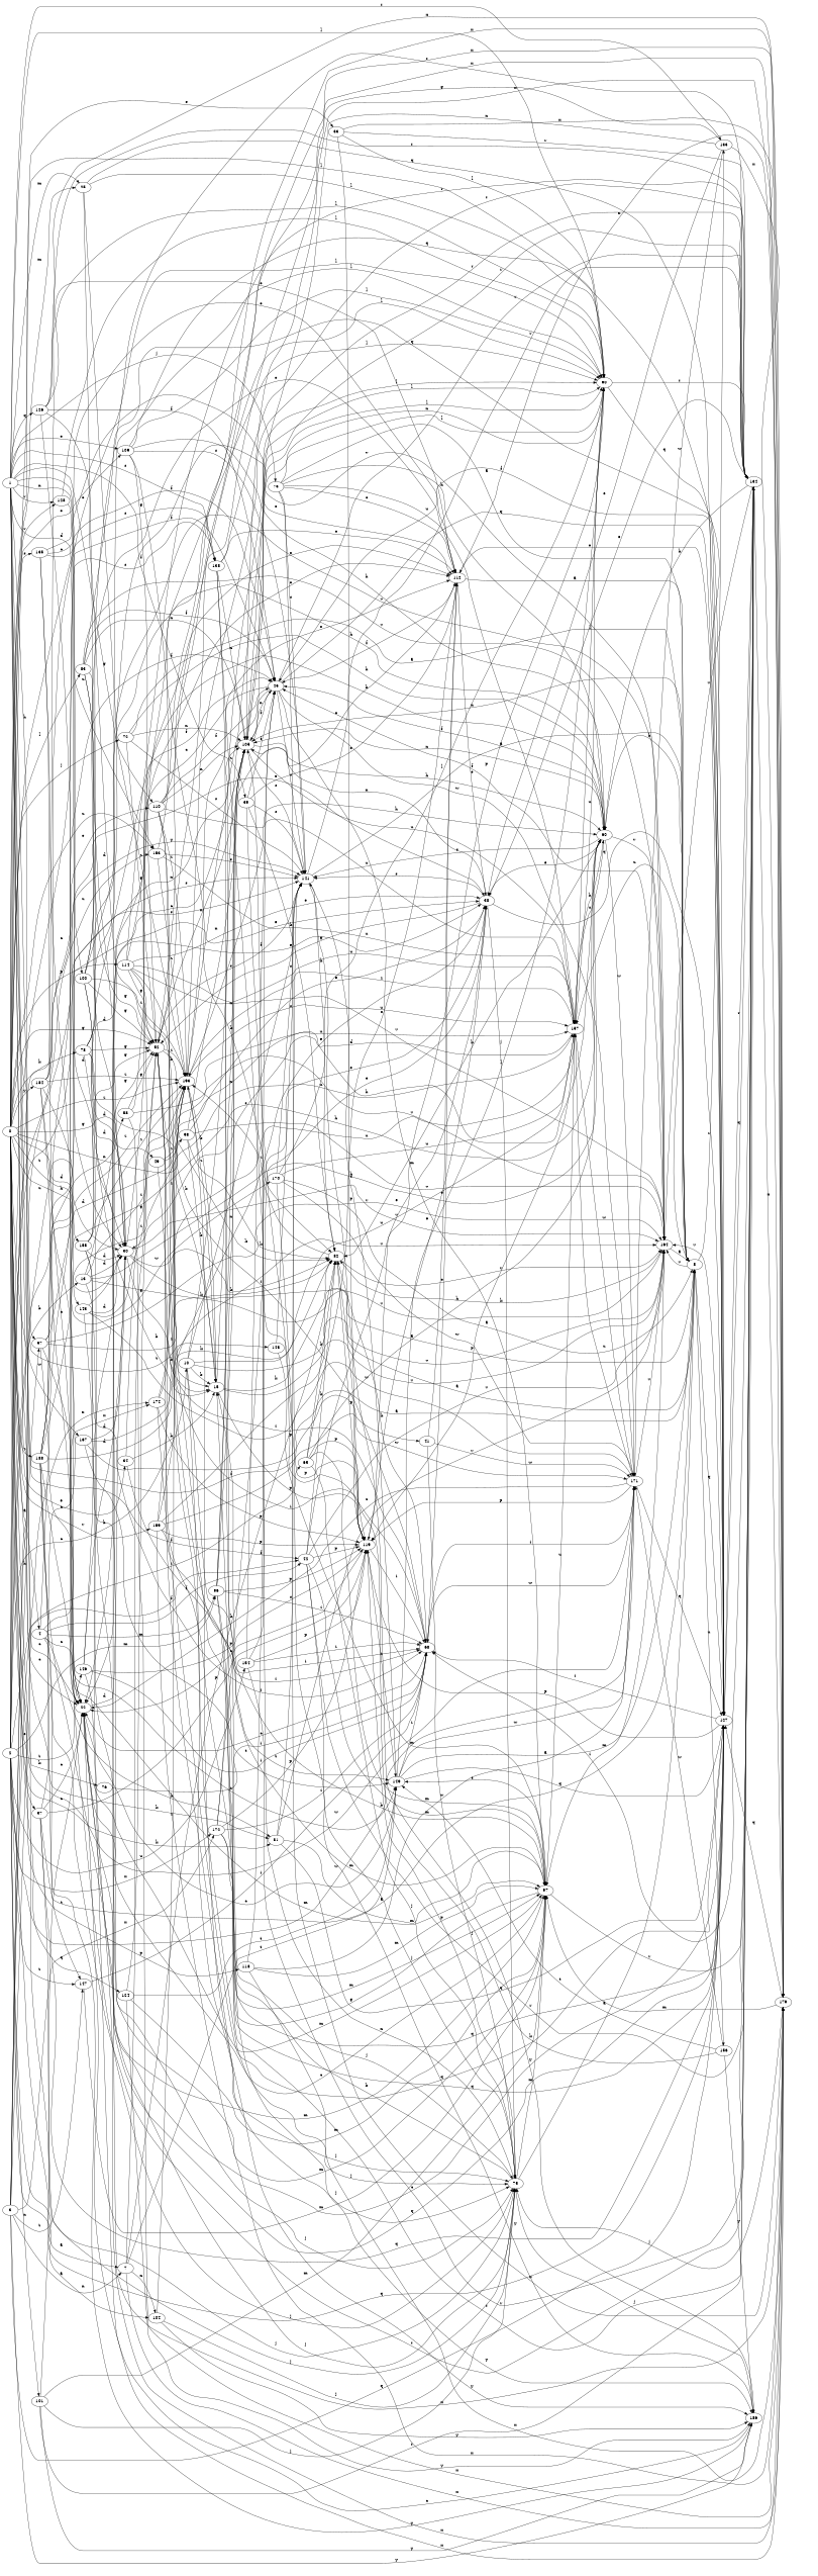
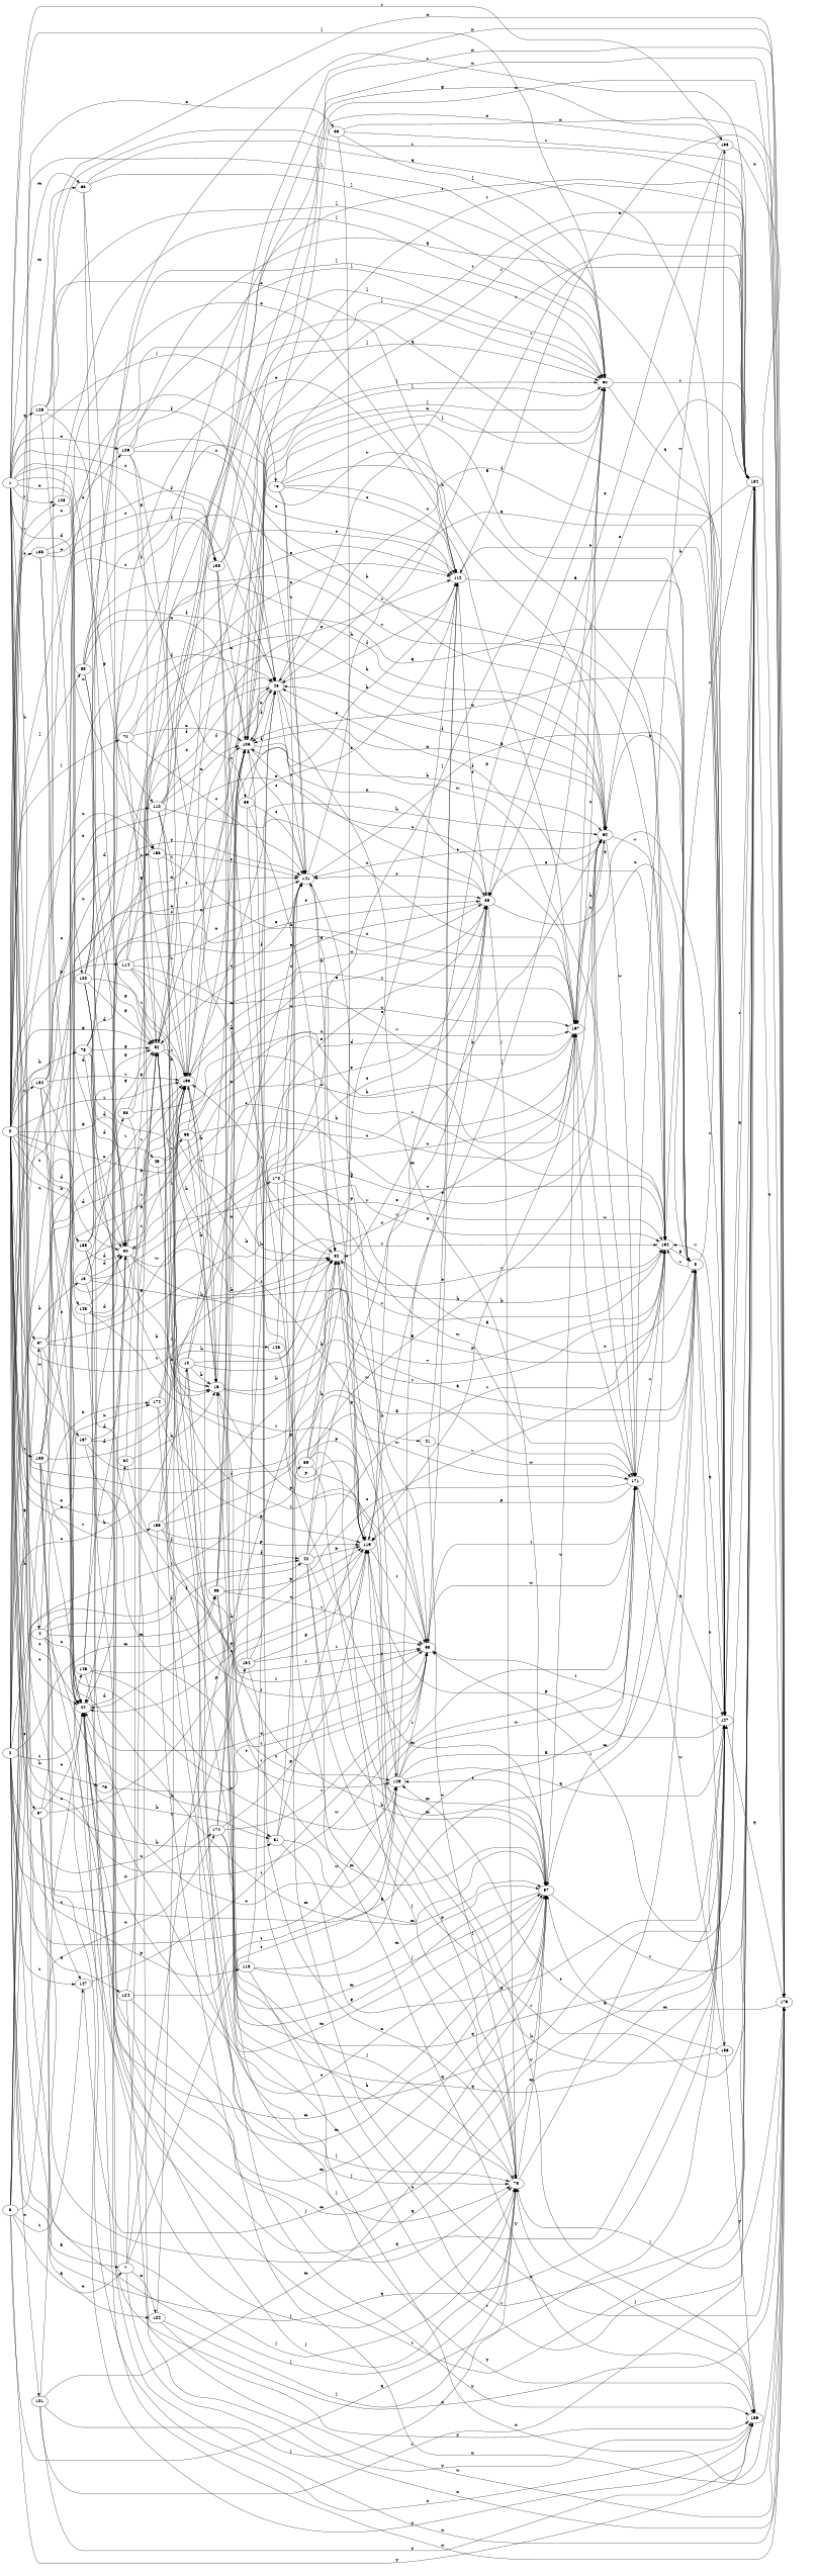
  strict digraph {
    rankdir=LR
    0
    4
    22
    30
    33
    34
    37
    49
    n9 [label=52]
    72
    76
    78
    81
    83
    90
-   95 [label=25]
+   95
    98
    109
    114
    118
    124
    128
    135
    138
    143
    153
    159
    167
    170
    171
    184
    188
    193
    42
    96
    147
    174
    38
    127
    97
    82
    8
    164
    15
    112
    179
    119
    134
    68
    75
    157
    141
    105
    60
    45
    186
    149
    1
    39
    41
    57
    73
    100
    110
    126
    133
    145
    2
    7
    10
    13
    101
    104
    146
    154
    155
    172
    3
    58
    65
    156
    0 -> 4 [label=a]
    0 -> 22 [label=c]
    0 -> 30 [label=d]
    0 -> 33 [label=e]
    0 -> 34 [label=e]
    0 -> 37 [label=e]
    0 -> 49 [label=g]
    0 -> n9 [label=g]
    0 -> 72 [label=j]
    0 -> 76 [label=k]
    0 -> 78 [label=k]
    0 -> 81 [label=k]
    0 -> 83 [label=l]
    0 -> 90 [label=l]
    0 -> 95 [label=m]
    0 -> 98 [label=n]
    0 -> 109 [label=o]
    0 -> 114 [label=p]
    0 -> 118 [label=p]
    0 -> 124 [label=q]
    0 -> 128 [label=r]
    0 -> 135 [label=s]
    0 -> 138 [label=s]
    0 -> 143 [label=t]
    0 -> 153 [label=u]
    0 -> 159 [label=v]
    0 -> 167 [label=w]
    0 -> 170 [label=w]
    0 -> 171 [label=w]
    0 -> 184 [label=y]
    0 -> 188 [label=z]
    0 -> 193 [label=z]
    4 -> 22 [label=c]
    4 -> 81 [label=k]
    4 -> 42 [label=f]
    4 -> 96 [label=m]
    4 -> 147 [label=t]
    4 -> 174 [label=x]
    4 -> 38 [label=e]
    22 -> 30 [label=d]
    22 -> 127 [label=q]
    22 -> 97 [label=m]
    30 -> 82 [label=k]
    30 -> 8 [label=a]
    30 -> 164 [label=v]
    30 -> 15 [label=b]
    30 -> 112 [label=o]
    33 -> 90 [label=l]
    33 -> 179 [label=x]
    33 -> 119 [label=p]
    33 -> 134 [label=r]
    34 -> n9 [label=g]
    34 -> 15 [label=b]
    34 -> 68 [label=i]
    37 -> 22 [label=c]
    37 -> 127 [label=q]
    37 -> 8 [label=a]
    37 -> 119 [label=p]
    37 -> 75 [label=j]
    37 -> 157 [label=u]
    49 -> 193 [label=z]
    49 -> 164 [label=v]
    49 -> 75 [label=j]
    n9 -> 193 [label=z]
    n9 -> 97 [label=m]
    n9 -> 82 [label=k]
    n9 -> 15 [label=b]
    n9 -> 179 [label=x]
    n9 -> 68 [label=i]
    n9 -> 141 [label=s]
    n9 -> 105 [label=n]
    72 -> n9 [label=g]
    72 -> 8 [label=a]
    72 -> 141 [label=s]
    72 -> 105 [label=n]
    72 -> 60 [label=h]
    76 -> 68 [label=i]
    78 -> 30 [label=d]
    78 -> n9 [label=g]
    78 -> 15 [label=b]
    78 -> 112 [label=o]
    78 -> 179 [label=x]
    78 -> 60 [label=h]
    78 -> 45 [label=f]
    81 -> 127 [label=q]
    81 -> 97 [label=m]
    81 -> 164 [label=v]
    81 -> 141 [label=s]
    83 -> 30 [label=d]
    83 -> n9 [label=g]
    83 -> 127 [label=q]
    83 -> 164 [label=v]
    83 -> 105 [label=n]
    83 -> 45 [label=f]
    90 -> 127 [label=q]
    90 -> 119 [label=p]
    90 -> 134 [label=r]
    90 -> 157 [label=u]
    90 -> 105 [label=n]
    95 -> 30 [label=d]
    95 -> 90 [label=l]
    95 -> 193 [label=z]
    95 -> 127 [label=q]
    98 -> 38 [label=e]
    98 -> 82 [label=k]
    98 -> 164 [label=v]
    98 -> 15 [label=b]
    98 -> 105 [label=n]
    109 -> n9 [label=g]
    109 -> 90 [label=l]
    109 -> 127 [label=q]
    109 -> 82 [label=k]
    109 -> 141 [label=s]
    109 -> 60 [label=h]
-   114 -> n9 [label=g]
+   30 -> n9 [label=g]
    114 -> 38 [label=e]
    114 -> 164 [label=v]
    114 -> 15 [label=b]
    114 -> 134 [label=r]
    114 -> 68 [label=i]
    114 -> 157 [label=u]
    114 -> 60 [label=h]
    118 -> 171 [label=w]
    118 -> 97 [label=m]
    118 -> 179 [label=x]
    118 -> 45 [label=f]
    124 -> n9 [label=g]
    124 -> 97 [label=m]
    124 -> 186 [label=y]
    124 -> 149 [label=t]
    128 -> 30 [label=d]
    128 -> 90 [label=l]
    135 -> 22 [label=c]
    135 -> 164 [label=v]
    135 -> 112 [label=o]
    135 -> 75 [label=j]
    135 -> 45 [label=f]
    138 -> 112 [label=o]
    138 -> 119 [label=p]
    138 -> 134 [label=r]
    138 -> 75 [label=j]
    138 -> 105 [label=n]
    143 -> 30 [label=d]
    143 -> 171 [label=w]
    143 -> 193 [label=z]
    143 -> 38 [label=e]
    143 -> 179 [label=x]
    153 -> 193 [label=z]
    153 -> 179 [label=x]
    153 -> 157 [label=u]
    153 -> 141 [label=s]
    159 -> 171 [label=w]
    159 -> 193 [label=z]
    159 -> 38 [label=e]
    159 -> 164 [label=v]
    159 -> 179 [label=x]
    159 -> 119 [label=p]
    159 -> 149 [label=t]
    167 -> 30 [label=d]
    167 -> 8 [label=a]
    167 -> 164 [label=v]
    167 -> 149 [label=t]
    170 -> 90 [label=l]
    170 -> 171 [label=w]
    170 -> 8 [label=a]
    170 -> 179 [label=x]
    170 -> 157 [label=u]
    170 -> 141 [label=s]
    171 -> 22 [label=c]
    171 -> 127 [label=q]
    171 -> 164 [label=v]
    171 -> 119 [label=p]
    171 -> 68 [label=i]
    171 -> 157 [label=u]
    184 -> 22 [label=c]
    184 -> 30 [label=d]
    184 -> 90 [label=l]
    184 -> 193 [label=z]
    184 -> 134 [label=r]
    184 -> 45 [label=f]
    184 -> 149 [label=t]
    188 -> 22 [label=c]
    188 -> 193 [label=z]
    188 -> 97 [label=m]
    188 -> 82 [label=k]
    188 -> 134 [label=r]
    188 -> 157 [label=u]
    188 -> 141 [label=s]
    188 -> 60 [label=h]
    188 -> 186 [label=y]
    193 -> 15 [label=b]
    193 -> 112 [label=o]
    193 -> 134 [label=r]
    193 -> 157 [label=u]
    193 -> 60 [label=h]
    193 -> 186 [label=y]
    42 -> 38 [label=e]
    42 -> 97 [label=m]
    42 -> 82 [label=k]
    42 -> 164 [label=v]
    42 -> 119 [label=p]
    42 -> 134 [label=r]
    42 -> 75 [label=j]
    96 -> 90 [label=l]
    96 -> 127 [label=q]
    96 -> 112 [label=o]
    96 -> 119 [label=p]
    96 -> 68 [label=i]
    96 -> 105 [label=n]
    96 -> 186 [label=y]
    147 -> 97 [label=m]
    147 -> 68 [label=i]
    174 -> 193 [label=z]
    174 -> 127 [label=q]
    174 -> 119 [label=p]
    174 -> 157 [label=u]
    38 -> n9 [label=g]
    38 -> 127 [label=q]
    38 -> 75 [label=j]
    38 -> 141 [label=s]
    38 -> 105 [label=n]
    127 -> 22 [label=c]
    127 -> 164 [label=v]
    127 -> 112 [label=o]
    127 -> 119 [label=p]
    127 -> 134 [label=r]
    127 -> 68 [label=i]
    127 -> 45 [label=f]
    97 -> 22 [label=c]
    97 -> n9 [label=g]
    97 -> 15 [label=b]
    97 -> 134 [label=r]
    97 -> 157 [label=u]
    97 -> 149 [label=t]
    82 -> 193 [label=z]
    82 -> 164 [label=v]
    82 -> 119 [label=p]
    8 -> 127 [label=q]
    8 -> 164 [label=v]
    8 -> 157 [label=u]
    8 -> 105 [label=n]
    8 -> 60 [label=h]
    8 -> 133 [label=r]
    8 -> 156 [label=u]
    164 -> 97 [label=m]
    164 -> 82 [label=k]
    164 -> 8 [label=a]
    164 -> 45 [label=f]
    15 -> 193 [label=z]
    15 -> 82 [label=k]
    15 -> 8 [label=a]
    15 -> 119 [label=p]
    15 -> 105 [label=n]
    112 -> 38 [label=e]
    112 -> 8 [label=a]
    112 -> 179 [label=x]
    112 -> 45 [label=f]
    179 -> 127 [label=q]
    179 -> 97 [label=m]
    179 -> 75 [label=j]
    119 -> 22 [label=c]
    119 -> 38 [label=e]
    119 -> 68 [label=i]
    119 -> 149 [label=t]
    134 -> 38 [label=e]
    134 -> 127 [label=q]
    134 -> 164 [label=v]
    134 -> 179 [label=x]
    134 -> 68 [label=i]
    134 -> 60 [label=h]
    68 -> 22 [label=c]
    68 -> 171 [label=w]
    68 -> 82 [label=k]
    68 -> 112 [label=o]
    75 -> 97 [label=m]
    75 -> 8 [label=a]
    75 -> 15 [label=b]
    75 -> 119 [label=p]
    75 -> 105 [label=n]
    157 -> 30 [label=d]
    157 -> 90 [label=l]
    157 -> 171 [label=w]
    157 -> 193 [label=z]
    157 -> 119 [label=p]
    157 -> 60 [label=h]
    141 -> 82 [label=k]
    141 -> 8 [label=a]
    141 -> 134 [label=r]
    141 -> 186 [label=y]
    105 -> 22 [label=c]
    105 -> 90 [label=l]
    105 -> 179 [label=x]
    105 -> 134 [label=r]
    105 -> 157 [label=u]
    105 -> 141 [label=s]
    105 -> 60 [label=h]
    105 -> 45 [label=f]
    60 -> 171 [label=w]
    60 -> 38 [label=e]
    60 -> 82 [label=k]
    60 -> 164 [label=v]
    60 -> 157 [label=u]
    60 -> 141 [label=s]
    60 -> 105 [label=n]
    60 -> 45 [label=f]
    45 -> 22 [label=c]
    45 -> 171 [label=w]
    45 -> 193 [label=z]
    45 -> 127 [label=q]
    45 -> 97 [label=m]
    45 -> 134 [label=r]
    45 -> 141 [label=s]
    45 -> 105 [label=n]
    186 -> 22 [label=c]
    186 -> 75 [label=j]
    149 -> 22 [label=c]
    149 -> 90 [label=l]
    149 -> 171 [label=w]
    149 -> 127 [label=q]
    149 -> 8 [label=a]
    149 -> 68 [label=i]
    149 -> 141 [label=s]
    1 -> 22 [label=c]
    1 -> 30 [label=d]
    1 -> 81 [label=k]
    1 -> 90 [label=l]
    1 -> 95 [label=m]
    1 -> 109 [label=o]
    1 -> 128 [label=r]
    1 -> 138 [label=s]
    1 -> 153 [label=u]
    1 -> 42 [label=f]
    1 -> 75 [label=j]
    1 -> 39 [label=f]
    1 -> 41 [label=f]
    1 -> 57 [label=h]
    1 -> 73 [label=j]
    1 -> 100 [label=n]
    1 -> 110 [label=o]
    1 -> 126 [label=q]
    1 -> 133 [label=r]
    1 -> 145 [label=t]
    39 -> 82 [label=k]
    39 -> 112 [label=o]
    39 -> 119 [label=p]
    39 -> 141 [label=s]
    39 -> 45 [label=f]
    41 -> 171 [label=w]
    41 -> 112 [label=o]
    41 -> 75 [label=j]
    57 -> 22 [label=c]
    57 -> 38 [label=e]
    57 -> 97 [label=m]
    57 -> 82 [label=k]
    57 -> 164 [label=v]
    57 -> 45 [label=f]
    73 -> 90 [label=l]
    73 -> 8 [label=a]
    73 -> 112 [label=o]
    73 -> 157 [label=u]
    73 -> 141 [label=s]
    73 -> 60 [label=h]
    73 -> 186 [label=y]
    100 -> 30 [label=d]
    100 -> n9 [label=g]
    100 -> 193 [label=z]
    100 -> 164 [label=v]
    100 -> 112 [label=o]
    100 -> 134 [label=r]
    100 -> 68 [label=i]
-   83 -> 75 [label=j]
+   100 -> 75 [label=j]
    110 -> 90 [label=l]
    110 -> 193 [label=z]
    110 -> 97 [label=m]
    110 -> 179 [label=x]
    110 -> 75 [label=j]
    110 -> 157 [label=u]
    110 -> 105 [label=n]
    110 -> 45 [label=f]
    126 -> 22 [label=c]
    126 -> n9 [label=g]
    126 -> 90 [label=l]
    126 -> 112 [label=o]
    126 -> 179 [label=x]
    126 -> 45 [label=f]
    133 -> n9 [label=g]
    133 -> 171 [label=w]
    133 -> 38 [label=e]
    133 -> 179 [label=x]
    133 -> 105 [label=n]
    145 -> 97 [label=m]
    145 -> 141 [label=s]
    2 -> 138 [label=s]
    2 -> 153 [label=u]
    2 -> 171 [label=w]
    2 -> 42 [label=f]
    2 -> 96 [label=m]
    2 -> 147 [label=t]
    2 -> 127 [label=q]
    2 -> 141 [label=s]
    2 -> 110 [label=o]
    2 -> 7 [label=a]
    2 -> 10 [label=b]
    2 -> 13 [label=b]
    2 -> 101 [label=n]
    2 -> 104 [label=n]
    2 -> 146 [label=t]
    2 -> 154 [label=u]
    2 -> 155 [label=u]
    2 -> 172 [label=x]
    7 -> 90 [label=l]
    7 -> 82 [label=k]
    7 -> 179 [label=x]
    7 -> 149 [label=t]
    7 -> 104 [label=n]
    10 -> 90 [label=l]
    10 -> 164 [label=v]
    10 -> 15 [label=b]
    10 -> 68 [label=i]
    10 -> 75 [label=j]
    10 -> 157 [label=u]
    10 -> 141 [label=s]
    13 -> 30 [label=d]
    13 -> n9 [label=g]
    13 -> 193 [label=z]
    13 -> 164 [label=v]
    13 -> 75 [label=j]
    13 -> 60 [label=h]
    101 -> 22 [label=c]
    101 -> 97 [label=m]
    101 -> 134 [label=r]
    101 -> 75 [label=j]
    101 -> 186 [label=y]
    104 -> 193 [label=z]
    104 -> 75 [label=j]
    104 -> 186 [label=y]
    146 -> 30 [label=d]
    146 -> 90 [label=l]
    146 -> 179 [label=x]
    146 -> 119 [label=p]
    146 -> 68 [label=i]
    154 -> 38 [label=e]
    154 -> 119 [label=p]
    154 -> 134 [label=r]
    154 -> 68 [label=i]
    154 -> 45 [label=f]
    155 -> 30 [label=d]
    155 -> n9 [label=g]
    155 -> 193 [label=z]
    155 -> 97 [label=m]
    155 -> 68 [label=i]
    155 -> 105 [label=n]
    172 -> 38 [label=e]
    172 -> 127 [label=q]
    172 -> 119 [label=p]
    172 -> 134 [label=r]
    172 -> 68 [label=i]
    172 -> 105 [label=n]
    3 -> 147 [label=t]
    3 -> 174 [label=x]
    3 -> 127 [label=q]
    3 -> 141 [label=y]
    3 -> 186 [label=y]
    3 -> 57 [label=h]
    3 -> 7 [label=a]
    3 -> 172 [label=x]
    3 -> 58 [label=h]
    3 -> 65 [label=i]
    58 -> n9 [label=g]
    58 -> 112 [label=o]
    58 -> 179 [label=x]
    58 -> 60 [label=h]
    65 -> 97 [label=m]
    65 -> 82 [label=k]
    65 -> 112 [label=o]
    65 -> 119 [label=p]
    65 -> 75 [label=j]
    65 -> 60 [label=h]
    156 -> 171 [label=w]
    156 -> 82 [label=k]
    156 -> 186 [label=y]
    156 -> 149 [label=t]
  }
